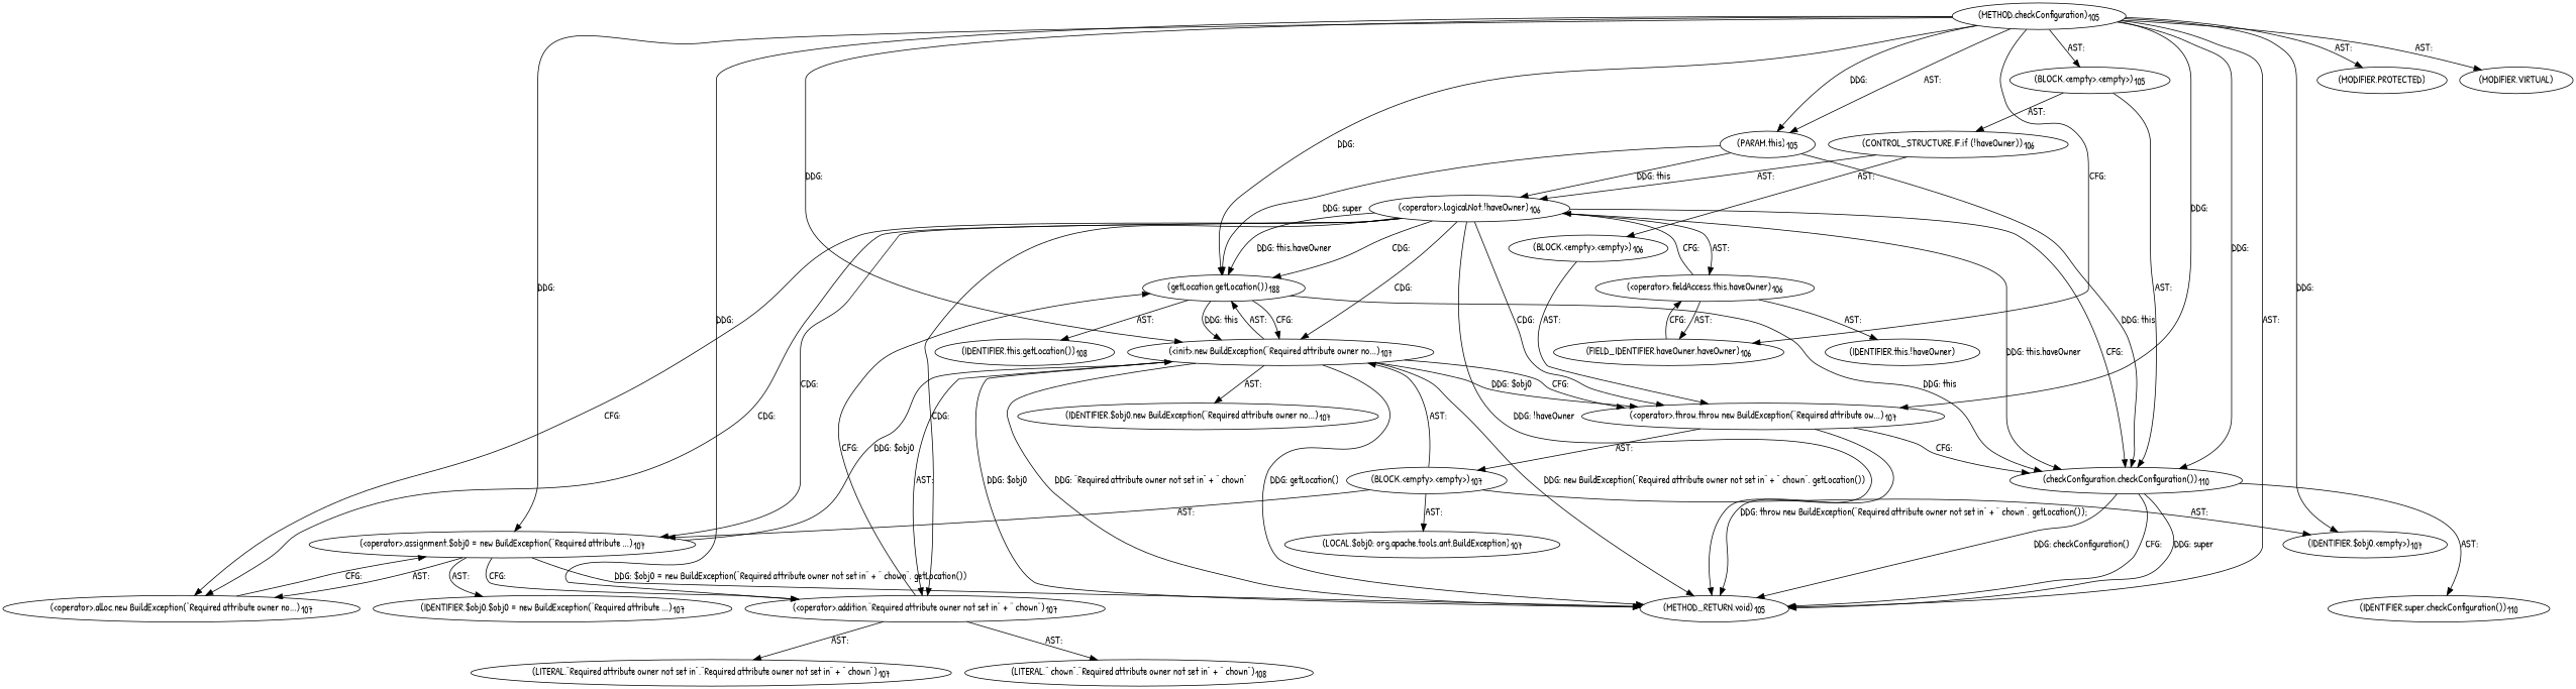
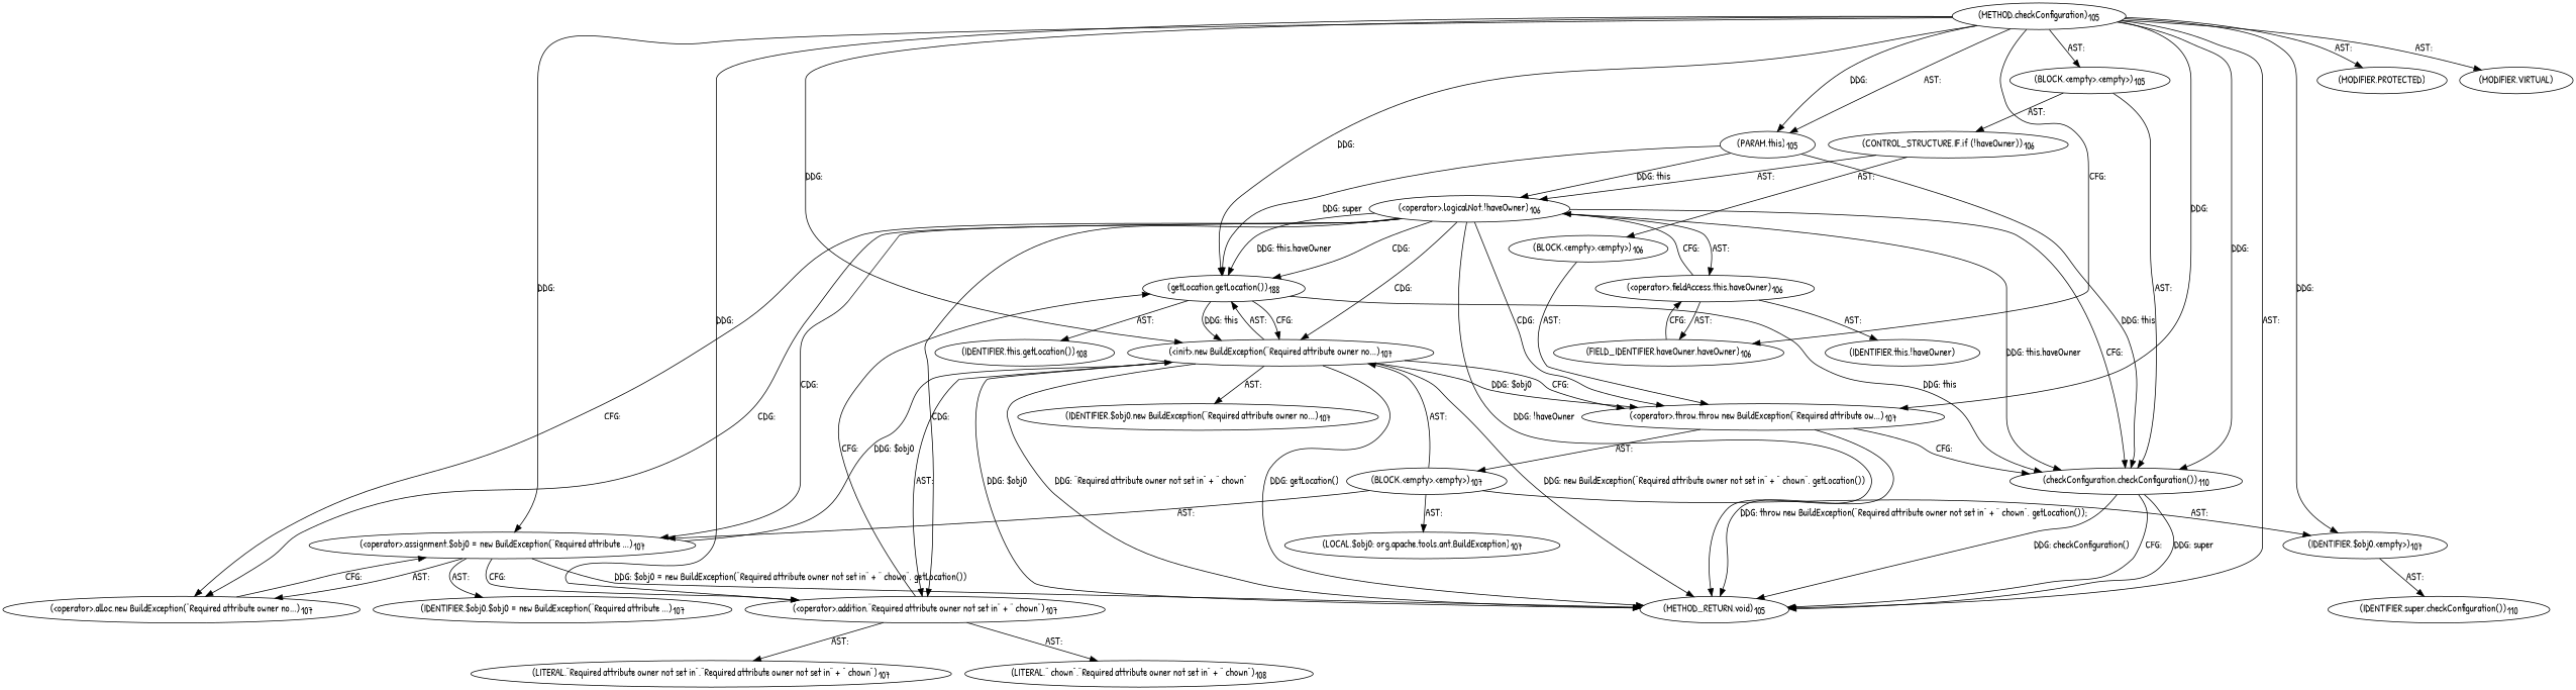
  digraph {
    fontname="Patrick Hand"
    node [fontname="Patrick Hand"]
    edge [fontname="Patrick Hand"]
    n1 [label=<(METHOD,checkConfiguration)<SUB>105</SUB>>]
    n2 [label=<(PARAM,this)<SUB>105</SUB>>]
    n3 [label=<(BLOCK,&lt;empty&gt;,&lt;empty&gt;)<SUB>105</SUB>>]
    n4 [label=<(FIELD_IDENTIFIER,haveOwner,haveOwner)<SUB>106</SUB>>]
    n5 [label=<(&lt;operator&gt;.throw,throw new BuildException(&quot;Required attribute ow...)<SUB>107</SUB>>]
    n6 [label=<(&lt;operator&gt;.assignment,$obj0 = new BuildException(&quot;Required attribute ...)<SUB>107</SUB>>]
    n7 [label=<(&lt;init&gt;,new BuildException(&quot;Required attribute owner no...)<SUB>107</SUB>>]
    n8 [label=<(&lt;operator&gt;.addition,&quot;Required attribute owner not set in&quot; + &quot; chown&quot;)<SUB>107</SUB>>]
    n9 [label=<(getLocation,getLocation())<SUB>188</SUB>>]
    n10 [label=<(IDENTIFIER,$obj0,&lt;empty&gt;)<SUB>107</SUB>>]
    n11 [label=<(checkConfiguration,checkConfiguration())<SUB>110</SUB>>]
    n12 [label=<(MODIFIER,PROTECTED)>]
    n13 [label=<(MODIFIER,VIRTUAL)>]
    n14 [label=<(METHOD_RETURN,void)<SUB>105</SUB>>]
    n15 [label=<(&lt;operator&gt;.logicalNot,!haveOwner)<SUB>106</SUB>>]
    n16 [label=<(CONTROL_STRUCTURE,IF,if (!haveOwner))<SUB>106</SUB>>]
    n17 [label=<(&lt;operator&gt;.fieldAccess,this.haveOwner)<SUB>106</SUB>>]
    n18 [label=<(BLOCK,&lt;empty&gt;,&lt;empty&gt;)<SUB>107</SUB>>]
    n19 [label=<(&lt;operator&gt;.alloc,new BuildException(&quot;Required attribute owner no...)<SUB>107</SUB>>]
    n20 [label=<(IDENTIFIER,$obj0,$obj0 = new BuildException(&quot;Required attribute ...)<SUB>107</SUB>>]
    n21 [label=<(IDENTIFIER,$obj0,new BuildException(&quot;Required attribute owner no...)<SUB>107</SUB>>]
    n22 [label=<(LITERAL,&quot;Required attribute owner not set in&quot;,&quot;Required attribute owner not set in&quot; + &quot; chown&quot;)<SUB>107</SUB>>]
    n23 [label=<(LITERAL,&quot; chown&quot;,&quot;Required attribute owner not set in&quot; + &quot; chown&quot;)<SUB>108</SUB>>]
    n24 [label=<(IDENTIFIER,this,getLocation())<SUB>108</SUB>>]
    n25 [label=<(IDENTIFIER,super,checkConfiguration())<SUB>110</SUB>>]
    n26 [label=<(BLOCK,&lt;empty&gt;,&lt;empty&gt;)<SUB>106</SUB>>]
    n27 [label=<(IDENTIFIER,this,!haveOwner)>]
    n28 [label=<(LOCAL,$obj0: org.apache.tools.ant.BuildException)<SUB>107</SUB>>]
    n1 -> n2 [label="AST: "]
    n1 -> n2 [label="DDG: "]
    n1 -> n3 [label="AST: "]
    n1 -> n4 [label="CFG: "]
    n1 -> n5 [label="DDG: "]
    n1 -> n6 [label="DDG: "]
    n1 -> n7 [label="DDG: "]
    n1 -> n8 [label="DDG: "]
    n1 -> n9 [label="DDG: "]
    n1 -> n10 [label="DDG: "]
    n1 -> n11 [label="DDG: "]
    n1 -> n12 [label="AST: "]
    n1 -> n13 [label="AST: "]
    n1 -> n14 [label="AST: "]
    n2 -> n9 [label="DDG: super"]
    n2 -> n11 [label="DDG: this"]
    n2 -> n15 [label="DDG: this"]
    n3 -> n11 [label="AST: "]
    n3 -> n16 [label="AST: "]
    n4 -> n17 [label="CFG: "]
    n5 -> n11 [label="CFG: "]
    n5 -> n14 [label="DDG: throw new BuildException(&quot;Required attribute owner not set in&quot; + &quot; chown&quot;, getLocation());"]
    n5 -> n18 [label="AST: "]
    n6 -> n7 [label="DDG: $obj0"]
    n6 -> n8 [label="CFG: "]
    n6 -> n14 [label="DDG: $obj0 = new BuildException(&quot;Required attribute owner not set in&quot; + &quot; chown&quot;, getLocation())"]
    n6 -> n19 [label="AST: "]
    n6 -> n20 [label="AST: "]
    n7 -> n5 [label="CFG: "]
    n7 -> n5 [label="DDG: $obj0"]
    n7 -> n8 [label="AST: "]
    n7 -> n9 [label="AST: "]
    n7 -> n14 [label="DDG: $obj0"]
    n7 -> n14 [label="DDG: &quot;Required attribute owner not set in&quot; + &quot; chown&quot;"]
    n7 -> n14 [label="DDG: getLocation()"]
    n7 -> n14 [label="DDG: new BuildException(&quot;Required attribute owner not set in&quot; + &quot; chown&quot;, getLocation())"]
    n7 -> n21 [label="AST: "]
    n8 -> n9 [label="CFG: "]
    n8 -> n22 [label="AST: "]
    n8 -> n23 [label="AST: "]
    n9 -> n7 [label="CFG: "]
    n9 -> n7 [label="DDG: this"]
    n9 -> n11 [label="DDG: this"]
    n9 -> n24 [label="AST: "]
    n11 -> n14 [label="CFG: "]
    n11 -> n14 [label="DDG: super"]
    n11 -> n14 [label="DDG: checkConfiguration()"]
-   n11 -> n25 [label="AST: "]
+   n10 -> n25 [label="AST: "]
    n15 -> n5 [label="CDG: "]
    n15 -> n6 [label="CDG: "]
    n15 -> n7 [label="CDG: "]
    n15 -> n8 [label="CDG: "]
    n15 -> n9 [label="DDG: this.haveOwner"]
    n15 -> n9 [label="CDG: "]
    n15 -> n11 [label="CFG: "]
    n15 -> n11 [label="DDG: this.haveOwner"]
    n15 -> n14 [label="DDG: !haveOwner"]
    n15 -> n17 [label="AST: "]
    n15 -> n19 [label="CFG: "]
    n15 -> n19 [label="CDG: "]
    n16 -> n15 [label="AST: "]
    n16 -> n26 [label="AST: "]
    n17 -> n4 [label="AST: "]
    n17 -> n15 [label="CFG: "]
    n17 -> n27 [label="AST: "]
    n18 -> n6 [label="AST: "]
    n18 -> n7 [label="AST: "]
    n18 -> n10 [label="AST: "]
    n18 -> n28 [label="AST: "]
    n19 -> n6 [label="CFG: "]
    n26 -> n5 [label="AST: "]
  }
